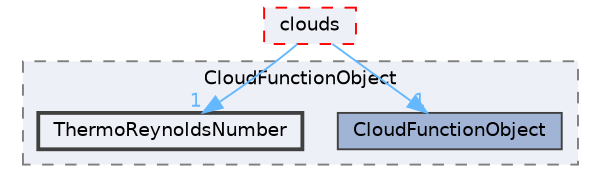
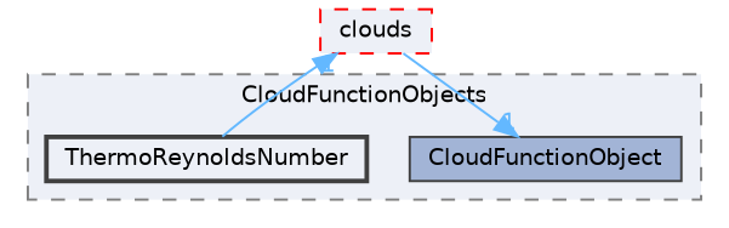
  digraph {
    compound=true
    node [color=grey25 fillcolor="#edf0f7" fontname=Helvetica fontsize=10 shape=box]
    edge [color=steelblue1 fontcolor=steelblue1 fontname=Helvetica fontsize=10 headlabel=1 labeldistance=1.5 labelfontname=Helvetica labelfontsize=10]
    n1 [fillcolor="#a2b4d6" height=0.2 label=CloudFunctionObject style=filled width=0.4]
    n2 [height=0.2 label=ThermoReynoldsNumber style="filled,bold" width=0.4]
    n3 [color=red height=0.2 label=clouds style="filled,dashed" width=0.4]
    subgraph cluster_1 {
      bgcolor="#edf0f7"
      fontname=Helvetica
      fontsize=10
-     label=CloudFunctionObject
+     label=CloudFunctionObjects
      pencolor=grey50
      style="filled,dashed"
      n1
      n2
    }
-   n3 -> n2
+   n2 -> n3
    n3 -> n1
  }
